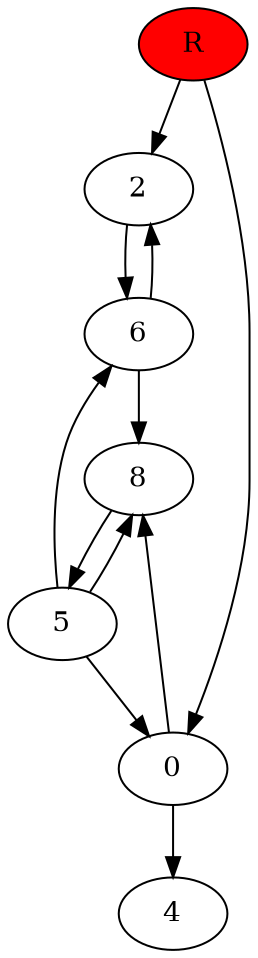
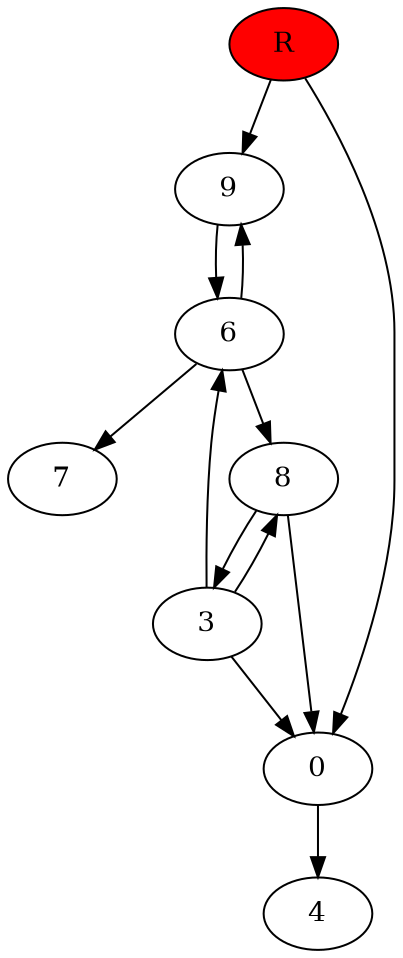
  digraph {
-   2
+   2 [label=9]
    6
+   7
    8
-   3 [label=5]
+   3
    n6 [label=0]
    4
    R [fillcolor="#ff0000" style=filled]
    2 -> 6
    6 -> 2
+   6 -> 7
    6 -> 8
    8 -> 3
-   n6 -> 8
+   8 -> n6
    3 -> 6
    3 -> 8
    3 -> n6
    n6 -> 4
    R -> 2
    R -> n6
  }
